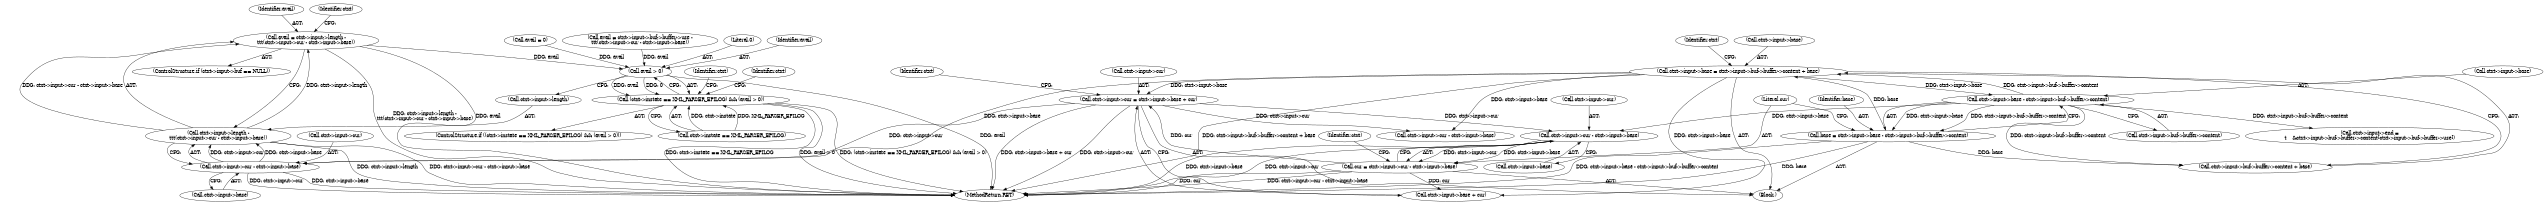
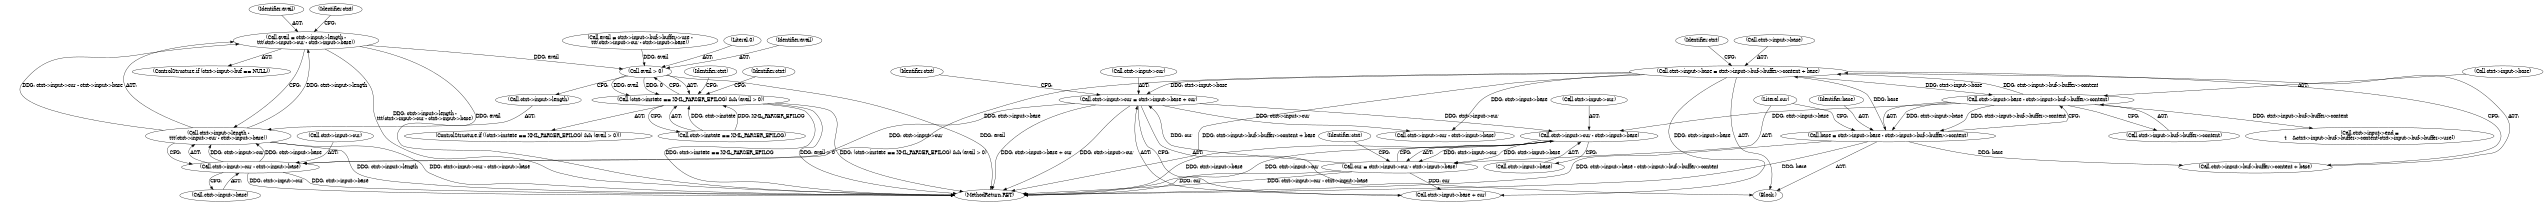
  digraph {
    n1 [label="(Call,avail = ctxt->input->length -\n\t\t\t(ctxt->input->cur - ctxt->input->base))"]
    n2 [label="(Call,ctxt->input->length -\n\t\t\t(ctxt->input->cur - ctxt->input->base))"]
    n3 [label="(Call,avail > 0)"]
    n4 [label="(ControlStructure,if (ctxt->input->buf == NULL))"]
    n5 [label="(MethodReturn,RET)"]
    n6 [label="(Call,ctxt->input->cur - ctxt->input->base)"]
    n7 [label="(Call,(ctxt->instate == XML_PARSER_EPILOG) && (avail > 0))"]
    n8 [label="(Call,ctxt->input->length)"]
    n9 [label="(Call,ctxt->input->base)"]
    n10 [label="(Call,ctxt->input->cur = ctxt->input->base + cur)"]
    n11 [label="(Call,ctxt->input->cur - ctxt->input->base)"]
    n12 [label="(Call,ctxt->input->base + cur)"]
    n13 [label="(Call,ctxt->input->cur - ctxt->input->base)"]
    n14 [label="(Block,)"]
    n15 [label="(Call,cur = ctxt->input->cur - ctxt->input->base)"]
    n16 [label="(Call,ctxt->input->base)"]
    n17 [label="(Call,ctxt->input->base = ctxt->input->buf->buffer->content + base)"]
    n18 [label="(Call,ctxt->input->base - ctxt->input->buf->buffer->content)"]
    n19 [label="(Call,ctxt->input->buf->buffer->content + base)"]
    n20 [label="(Call,base = ctxt->input->base - ctxt->input->buf->buffer->content)"]
    n21 [label="(Call,ctxt->input->buf->buffer->content)"]
    n22 [label="(Call,ctxt->input->end =\n\t    &ctxt->input->buf->buffer->content[ctxt->input->buf->buffer->use])"]
    n23 [label="(ControlStructure,if ((ctxt->instate == XML_PARSER_EPILOG) && (avail > 0)))"]
    n24 [label="(Call,ctxt->instate == XML_PARSER_EPILOG)"]
    n25 [label="(Literal,0)"]
    n26 [label="(Identifier,avail)"]
    n27 [label="(Literal,cur)"]
    n28 [label="(Identifier,ctxt)"]
    n29 [label="(Identifier,ctxt)"]
    n30 [label="(Identifier,avail)"]
    n31 [label="(Call,ctxt->input->base)"]
    n32 [label="(Identifier,base)"]
    n33 [label="(Identifier,ctxt)"]
-   n34 [label="(Call,avail = 0)"]
    n35 [label="(Identifier,ctxt)"]
    n36 [label="(Call,ctxt->input->cur)"]
    n37 [label="(Identifier,ctxt)"]
    n38 [label="(Call,ctxt->input->base)"]
    n39 [label="(Identifier,ctxt)"]
    n40 [label="(Call,avail = ctxt->input->buf->buffer->use -\n\t\t\t(ctxt->input->cur - ctxt->input->base))"]
    n41 [label="(Call,ctxt->input->cur)"]
    n42 [label="(Call,ctxt->input->cur)"]
    n1 -> n2 [label="CFG: "]
    n1 -> n3 [label="DDG: avail"]
    n1 -> n4 [label="AST: "]
    n1 -> n5 [label="DDG: avail"]
    n1 -> n5 [label="DDG: ctxt->input->length -\n\t\t\t(ctxt->input->cur - ctxt->input->base)"]
    n2 -> n1 [label="AST: "]
    n2 -> n1 [label="DDG: ctxt->input->length"]
    n2 -> n1 [label="DDG: ctxt->input->cur - ctxt->input->base"]
    n2 -> n5 [label="DDG: ctxt->input->length"]
    n2 -> n5 [label="DDG: ctxt->input->cur - ctxt->input->base"]
    n2 -> n6 [label="CFG: "]
    n3 -> n5 [label="DDG: avail"]
    n3 -> n7 [label="AST: "]
    n3 -> n7 [label="DDG: avail"]
    n3 -> n7 [label="DDG: 0"]
    n3 -> n8 [label="CFG: "]
    n6 -> n2 [label="AST: "]
    n6 -> n2 [label="DDG: ctxt->input->cur"]
    n6 -> n2 [label="DDG: ctxt->input->base"]
    n6 -> n5 [label="DDG: ctxt->input->base"]
    n6 -> n5 [label="DDG: ctxt->input->cur"]
    n6 -> n9 [label="CFG: "]
    n7 -> n3 [label="CFG: "]
    n7 -> n5 [label="DDG: (ctxt->instate == XML_PARSER_EPILOG) && (avail > 0)"]
    n7 -> n5 [label="DDG: ctxt->instate == XML_PARSER_EPILOG"]
    n7 -> n5 [label="DDG: avail > 0"]
    n7 -> n23 [label="AST: "]
    n7 -> n24 [label="CFG: "]
    n8 -> n2 [label="AST: "]
    n9 -> n6 [label="AST: "]
    n10 -> n5 [label="DDG: ctxt->input->cur"]
    n10 -> n5 [label="DDG: ctxt->input->base + cur"]
    n10 -> n6 [label="DDG: ctxt->input->cur"]
    n10 -> n11 [label="DDG: ctxt->input->cur"]
    n10 -> n12 [label="CFG: "]
    n10 -> n13 [label="DDG: ctxt->input->cur"]
    n10 -> n14 [label="AST: "]
    n11 -> n5 [label="DDG: ctxt->input->base"]
    n11 -> n5 [label="DDG: ctxt->input->cur"]
    n11 -> n15 [label="AST: "]
    n11 -> n15 [label="DDG: ctxt->input->cur"]
    n11 -> n15 [label="DDG: ctxt->input->base"]
    n11 -> n16 [label="CFG: "]
    n12 -> n10 [label="AST: "]
    n15 -> n5 [label="DDG: ctxt->input->cur - ctxt->input->base"]
    n15 -> n5 [label="DDG: cur"]
    n15 -> n10 [label="DDG: cur"]
    n15 -> n11 [label="CFG: "]
    n15 -> n12 [label="DDG: cur"]
-   n15 -> n14 [label="AST: "]
    n16 -> n11 [label="AST: "]
    n17 -> n5 [label="DDG: ctxt->input->buf->buffer->content + base"]
    n17 -> n6 [label="DDG: ctxt->input->base"]
    n17 -> n10 [label="DDG: ctxt->input->base"]
    n17 -> n12 [label="DDG: ctxt->input->base"]
    n17 -> n13 [label="DDG: ctxt->input->base"]
    n17 -> n14 [label="AST: "]
    n17 -> n18 [label="DDG: ctxt->input->base"]
    n17 -> n19 [label="CFG: "]
    n18 -> n11 [label="DDG: ctxt->input->base"]
    n18 -> n17 [label="DDG: ctxt->input->buf->buffer->content"]
-   n18 -> n19 [label="DDG: ctxt->input->buf->buffer->content"]
    n18 -> n20 [label="AST: "]
    n18 -> n20 [label="DDG: ctxt->input->base"]
    n18 -> n20 [label="DDG: ctxt->input->buf->buffer->content"]
    n18 -> n21 [label="CFG: "]
    n18 -> n22 [label="DDG: ctxt->input->buf->buffer->content"]
    n19 -> n17 [label="AST: "]
    n20 -> n5 [label="DDG: base"]
    n20 -> n5 [label="DDG: ctxt->input->base - ctxt->input->buf->buffer->content"]
    n20 -> n14 [label="AST: "]
    n20 -> n17 [label="DDG: base"]
    n20 -> n18 [label="CFG: "]
    n20 -> n19 [label="DDG: base"]
    n21 -> n18 [label="AST: "]
    n24 -> n7 [label="AST: "]
    n24 -> n7 [label="DDG: ctxt->instate"]
    n24 -> n7 [label="DDG: XML_PARSER_EPILOG"]
    n25 -> n3 [label="AST: "]
    n26 -> n1 [label="AST: "]
    n27 -> n15 [label="AST: "]
    n27 -> n20 [label="CFG: "]
    n28 -> n17 [label="CFG: "]
    n29 -> n15 [label="CFG: "]
    n30 -> n3 [label="AST: "]
    n31 -> n18 [label="AST: "]
    n32 -> n20 [label="AST: "]
    n33 -> n1 [label="CFG: "]
-   n34 -> n3 [label="DDG: avail"]
    n35 -> n7 [label="CFG: "]
    n36 -> n11 [label="AST: "]
    n37 -> n7 [label="CFG: "]
    n38 -> n17 [label="AST: "]
    n39 -> n10 [label="CFG: "]
    n40 -> n3 [label="DDG: avail"]
    n41 -> n10 [label="AST: "]
    n42 -> n6 [label="AST: "]
  }
